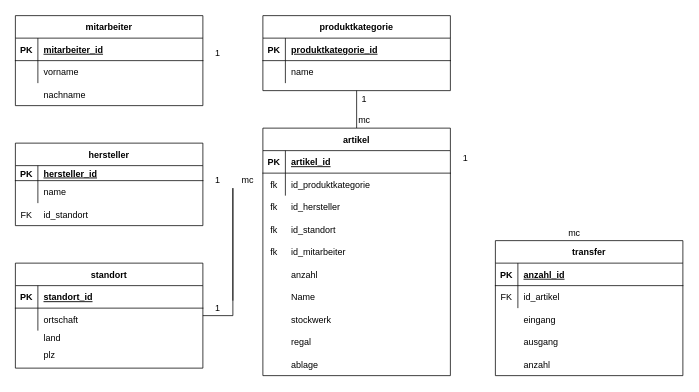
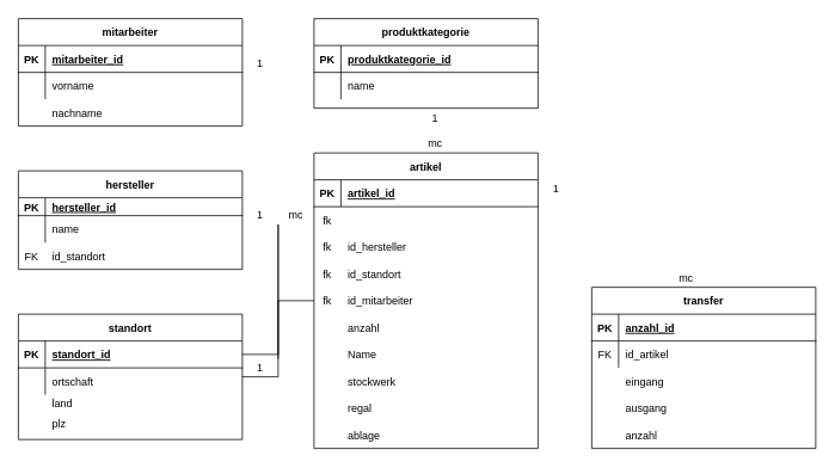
  <mxCell id="0" />
  <mxCell id="1" parent="0" />
  <mxCell id="2" value="fk" style="shape=partialRectangle;overflow=hidden;connectable=0;fillColor=none;top=0;left=0;bottom=0;right=0;horizontal=1;" parent="1" vertex="1"><mxGeometry x="350" y="260" width="30" height="30" as="geometry" /></mxCell>
  <mxCell id="3" value="id_hersteller" style="shape=partialRectangle;overflow=hidden;connectable=0;fillColor=none;top=0;left=0;bottom=0;right=0;align=left;spacingLeft=6;" parent="1" vertex="1"><mxGeometry x="380" y="260" width="220" height="30" as="geometry" /></mxCell>
  <mxCell id="4" value="fk" style="shape=partialRectangle;overflow=hidden;connectable=0;fillColor=none;top=0;left=0;bottom=0;right=0;horizontal=1;" parent="1" vertex="1"><mxGeometry x="350" y="290" width="30" height="30" as="geometry" /></mxCell>
  <mxCell id="5" value="id_standort" style="shape=partialRectangle;overflow=hidden;connectable=0;fillColor=none;top=0;left=0;bottom=0;right=0;align=left;spacingLeft=6;" parent="1" vertex="1"><mxGeometry x="380" y="290" width="220" height="30" as="geometry" /></mxCell>
  <mxCell id="6" value="id_mitarbeiter" style="shape=partialRectangle;overflow=hidden;connectable=0;fillColor=none;top=0;left=0;bottom=0;right=0;align=left;spacingLeft=6;" parent="1" vertex="1"><mxGeometry x="380" y="320" width="220" height="30" as="geometry" /></mxCell>
  <mxCell id="7" value="anzahl" style="shape=partialRectangle;overflow=hidden;connectable=0;fillColor=none;top=0;left=0;bottom=0;right=0;align=left;spacingLeft=6;" parent="1" vertex="1"><mxGeometry x="380" y="350" width="220" height="30" as="geometry" /></mxCell>
  <mxCell id="8" value="name" style="shape=partialRectangle;overflow=hidden;connectable=0;fillColor=none;top=0;left=0;bottom=0;right=0;align=left;spacingLeft=6;" parent="1" vertex="1"><mxGeometry x="50" y="240" width="220" height="30" as="geometry" /></mxCell>
  <mxCell id="9" value="id_standort" style="shape=partialRectangle;overflow=hidden;connectable=0;fillColor=none;top=0;left=0;bottom=0;right=0;align=left;spacingLeft=6;" parent="1" vertex="1"><mxGeometry x="50" y="270" width="220" height="30" as="geometry" /></mxCell>
  <mxCell id="10" value="" style="group" parent="1" vertex="1" connectable="0"><mxGeometry x="660" y="320" width="250" height="180" as="geometry" /></mxCell>
  <mxCell id="11" value="transfer" style="shape=table;startSize=30;container=1;collapsible=1;childLayout=tableLayout;fixedRows=1;rowLines=0;fontStyle=1;align=center;resizeLast=1;" parent="10" vertex="1"><mxGeometry width="250" height="180" as="geometry" /></mxCell>
  <mxCell id="12" value="" style="shape=partialRectangle;collapsible=0;dropTarget=0;pointerEvents=0;fillColor=none;points=[[0,0.5],[1,0.5]];portConstraint=eastwest;top=0;left=0;right=0;bottom=1;" parent="11" vertex="1"><mxGeometry y="30" width="250" height="30" as="geometry" /></mxCell>
  <mxCell id="13" value="PK" style="shape=partialRectangle;overflow=hidden;connectable=0;fillColor=none;top=0;left=0;bottom=0;right=0;fontStyle=1;" parent="12" vertex="1"><mxGeometry width="30" height="30" as="geometry" /></mxCell>
  <mxCell id="14" value="anzahl_id" style="shape=partialRectangle;overflow=hidden;connectable=0;fillColor=none;top=0;left=0;bottom=0;right=0;align=left;spacingLeft=6;fontStyle=5;" parent="12" vertex="1"><mxGeometry x="30" width="220" height="30" as="geometry" /></mxCell>
  <mxCell id="15" value="" style="shape=partialRectangle;collapsible=0;dropTarget=0;pointerEvents=0;fillColor=none;points=[[0,0.5],[1,0.5]];portConstraint=eastwest;top=0;left=0;right=0;bottom=0;" parent="11" vertex="1"><mxGeometry y="60" width="250" height="30" as="geometry" /></mxCell>
  <mxCell id="16" value="FK" style="shape=partialRectangle;overflow=hidden;connectable=0;fillColor=none;top=0;left=0;bottom=0;right=0;" parent="15" vertex="1"><mxGeometry width="30" height="30" as="geometry" /></mxCell>
  <mxCell id="17" value="" style="shape=partialRectangle;overflow=hidden;connectable=0;fillColor=none;top=0;left=0;bottom=0;right=0;align=left;spacingLeft=6;" parent="15" vertex="1"><mxGeometry x="30" width="220" height="30" as="geometry" /></mxCell>
  <mxCell id="18" value="id_artikel" style="shape=partialRectangle;overflow=hidden;connectable=0;fillColor=none;top=0;left=0;bottom=0;right=0;align=left;spacingLeft=6;" parent="10" vertex="1"><mxGeometry x="30" y="60" width="220" height="30" as="geometry" /></mxCell>
  <mxCell id="19" value="eingang" style="shape=partialRectangle;overflow=hidden;connectable=0;fillColor=none;top=0;left=0;bottom=0;right=0;align=left;spacingLeft=6;" parent="10" vertex="1"><mxGeometry x="30" y="90" width="220" height="30" as="geometry" /></mxCell>
  <mxCell id="20" value="ausgang" style="shape=partialRectangle;overflow=hidden;connectable=0;fillColor=none;top=0;left=0;bottom=0;right=0;align=left;spacingLeft=6;" parent="10" vertex="1"><mxGeometry x="30" y="120" width="220" height="30" as="geometry" /></mxCell>
  <mxCell id="21" value="anzahl" style="shape=partialRectangle;overflow=hidden;connectable=0;fillColor=none;top=0;left=0;bottom=0;right=0;align=left;spacingLeft=6;" parent="10" vertex="1"><mxGeometry x="30" y="150" width="220" height="30" as="geometry" /></mxCell>
  <mxCell id="22" value="Name" style="shape=partialRectangle;overflow=hidden;connectable=0;fillColor=none;top=0;left=0;bottom=0;right=0;align=left;spacingLeft=6;" parent="1" vertex="1"><mxGeometry x="380" y="380" width="220" height="30" as="geometry" /></mxCell>
  <mxCell id="23" value="" style="group" parent="1" vertex="1" connectable="0"><mxGeometry x="20" y="350" width="250" height="140" as="geometry" /></mxCell>
  <mxCell id="24" value="" style="group" parent="23" vertex="1" connectable="0"><mxGeometry width="250" height="140" as="geometry" /></mxCell>
  <mxCell id="25" value="standort" style="shape=table;startSize=30;container=1;collapsible=1;childLayout=tableLayout;fixedRows=1;rowLines=0;fontStyle=1;align=center;resizeLast=1;" parent="24" vertex="1"><mxGeometry width="250" height="140" as="geometry" /></mxCell>
  <mxCell id="26" value="" style="shape=partialRectangle;collapsible=0;dropTarget=0;pointerEvents=0;fillColor=none;points=[[0,0.5],[1,0.5]];portConstraint=eastwest;top=0;left=0;right=0;bottom=1;" parent="25" vertex="1"><mxGeometry y="30" width="250" height="30" as="geometry" /></mxCell>
  <mxCell id="27" value="PK" style="shape=partialRectangle;overflow=hidden;connectable=0;fillColor=none;top=0;left=0;bottom=0;right=0;fontStyle=1;" parent="26" vertex="1"><mxGeometry width="30" height="30" as="geometry" /></mxCell>
  <mxCell id="28" value="standort_id" style="shape=partialRectangle;overflow=hidden;connectable=0;fillColor=none;top=0;left=0;bottom=0;right=0;align=left;spacingLeft=6;fontStyle=5;" parent="26" vertex="1"><mxGeometry x="30" width="220" height="30" as="geometry" /></mxCell>
  <mxCell id="29" value="" style="shape=partialRectangle;collapsible=0;dropTarget=0;pointerEvents=0;fillColor=none;points=[[0,0.5],[1,0.5]];portConstraint=eastwest;top=0;left=0;right=0;bottom=0;" parent="25" vertex="1"><mxGeometry y="60" width="250" height="30" as="geometry" /></mxCell>
  <mxCell id="30" value="" style="shape=partialRectangle;overflow=hidden;connectable=0;fillColor=none;top=0;left=0;bottom=0;right=0;" parent="29" vertex="1"><mxGeometry width="30" height="30" as="geometry" /></mxCell>
  <mxCell id="31" value="ortschaft" style="shape=partialRectangle;overflow=hidden;connectable=0;fillColor=none;top=0;left=0;bottom=0;right=0;align=left;spacingLeft=6;" parent="29" vertex="1"><mxGeometry x="30" width="220" height="30" as="geometry" /></mxCell>
  <mxCell id="32" value="plz" style="shape=partialRectangle;overflow=hidden;connectable=0;fillColor=none;top=0;left=0;bottom=0;right=0;align=left;spacingLeft=6;" parent="24" vertex="1"><mxGeometry x="30" y="105" width="220" height="35" as="geometry" /></mxCell>
  <mxCell id="33" value="land" style="shape=partialRectangle;overflow=hidden;connectable=0;fillColor=none;top=0;left=0;bottom=0;right=0;align=left;spacingLeft=6;" parent="24" vertex="1"><mxGeometry x="30" y="85" width="220" height="28" as="geometry" /></mxCell>
  <mxCell id="34" value="nachname" style="shape=partialRectangle;overflow=hidden;connectable=0;fillColor=none;top=0;left=0;bottom=0;right=0;align=left;spacingLeft=6;" parent="1" vertex="1"><mxGeometry x="50" y="110" width="220" height="30" as="geometry" /></mxCell>
  <mxCell id="35" value="fk" style="shape=partialRectangle;overflow=hidden;connectable=0;fillColor=none;top=0;left=0;bottom=0;right=0;horizontal=1;" parent="1" vertex="1"><mxGeometry x="350" y="320" width="30" height="30" as="geometry" /></mxCell>
  <mxCell id="36" value="FK" style="shape=partialRectangle;overflow=hidden;connectable=0;fillColor=none;top=0;left=0;bottom=0;right=0;" parent="1" vertex="1"><mxGeometry x="20" y="270" width="30" height="30" as="geometry" /></mxCell>
  <mxCell id="37" value="stockwerk" style="shape=partialRectangle;overflow=hidden;connectable=0;fillColor=none;top=0;left=0;bottom=0;right=0;align=left;spacingLeft=6;" parent="1" vertex="1"><mxGeometry x="380" y="410" width="220" height="30" as="geometry" /></mxCell>
  <mxCell id="38" value="regal" style="shape=partialRectangle;overflow=hidden;connectable=0;fillColor=none;top=0;left=0;bottom=0;right=0;align=left;spacingLeft=6;" parent="1" vertex="1"><mxGeometry x="380" y="440" width="220" height="30" as="geometry" /></mxCell>
  <mxCell id="39" value="ablage" style="shape=partialRectangle;overflow=hidden;connectable=0;fillColor=none;top=0;left=0;bottom=0;right=0;align=left;spacingLeft=6;" parent="1" vertex="1"><mxGeometry x="380" y="470" width="220" height="30" as="geometry" /></mxCell>
- <mxCell id="40" style="edgeStyle=orthogonalEdgeStyle;rounded=0;orthogonalLoop=1;jettySize=auto;html=1;endArrow=none;endFill=0;" parent="1" source="42" target="57" edge="1"><mxGeometry relative="1" as="geometry" /></mxCell>
+ <mxCell id="40" style="edgeStyle=orthogonalEdgeStyle;rounded=0;orthogonalLoop=1;jettySize=auto;html=1;endArrow=none;endFill=0;" parent="1" source="42" target="28" edge="1"><mxGeometry relative="1" as="geometry" /></mxCell>
  <mxCell id="41" style="edgeStyle=orthogonalEdgeStyle;rounded=0;orthogonalLoop=1;jettySize=auto;html=1;endArrow=none;endFill=0;" parent="1" source="74" target="25" edge="1"><mxGeometry relative="1" as="geometry"><Array as="points"><mxPoint x="310" y="250" /><mxPoint x="310" y="420" /></Array></mxGeometry></mxCell>
  <mxCell id="42" value="artikel" style="shape=table;startSize=30;container=1;collapsible=1;childLayout=tableLayout;fixedRows=1;rowLines=0;fontStyle=1;align=center;resizeLast=1;" parent="1" vertex="1"><mxGeometry x="350" y="170" width="250" height="330" as="geometry" /></mxCell>
  <mxCell id="43" value="" style="shape=partialRectangle;collapsible=0;dropTarget=0;pointerEvents=0;fillColor=none;points=[[0,0.5],[1,0.5]];portConstraint=eastwest;top=0;left=0;right=0;bottom=1;" parent="42" vertex="1"><mxGeometry y="30" width="250" height="30" as="geometry" /></mxCell>
  <mxCell id="44" value="PK" style="shape=partialRectangle;overflow=hidden;connectable=0;fillColor=none;top=0;left=0;bottom=0;right=0;fontStyle=1;" parent="43" vertex="1"><mxGeometry width="30" height="30" as="geometry" /></mxCell>
  <mxCell id="45" value="artikel_id" style="shape=partialRectangle;overflow=hidden;connectable=0;fillColor=none;top=0;left=0;bottom=0;right=0;align=left;spacingLeft=6;fontStyle=5;" parent="43" vertex="1"><mxGeometry x="30" width="220" height="30" as="geometry" /></mxCell>
  <mxCell id="46" value="" style="shape=partialRectangle;collapsible=0;dropTarget=0;pointerEvents=0;fillColor=none;points=[[0,0.5],[1,0.5]];portConstraint=eastwest;top=0;left=0;right=0;bottom=0;" parent="42" vertex="1"><mxGeometry y="60" width="250" height="30" as="geometry" /></mxCell>
  <mxCell id="47" value="fk" style="shape=partialRectangle;overflow=hidden;connectable=0;fillColor=none;top=0;left=0;bottom=0;right=0;horizontal=1;" parent="46" vertex="1"><mxGeometry width="30" height="30" as="geometry" /></mxCell>
- <mxCell id="48" value="id_produktkategorie" style="shape=partialRectangle;overflow=hidden;connectable=0;fillColor=none;top=0;left=0;bottom=0;right=0;align=left;spacingLeft=6;" parent="46" vertex="1"><mxGeometry x="30" width="220" height="30" as="geometry" /></mxCell>
  <mxCell id="49" value="hersteller" style="shape=table;startSize=30;container=1;collapsible=1;childLayout=tableLayout;fixedRows=1;rowLines=0;fontStyle=1;align=center;resizeLast=1;" parent="1" vertex="1"><mxGeometry x="20" y="190" width="250" height="110" as="geometry" /></mxCell>
  <mxCell id="50" value="" style="shape=partialRectangle;collapsible=0;dropTarget=0;pointerEvents=0;fillColor=none;points=[[0,0.5],[1,0.5]];portConstraint=eastwest;top=0;left=0;right=0;bottom=1;" parent="49" vertex="1"><mxGeometry y="30" width="250" height="20" as="geometry" /></mxCell>
  <mxCell id="51" value="PK" style="shape=partialRectangle;overflow=hidden;connectable=0;fillColor=none;top=0;left=0;bottom=0;right=0;fontStyle=1;" parent="50" vertex="1"><mxGeometry width="30" height="20" as="geometry" /></mxCell>
  <mxCell id="52" value="hersteller_id" style="shape=partialRectangle;overflow=hidden;connectable=0;fillColor=none;top=0;left=0;bottom=0;right=0;align=left;spacingLeft=6;fontStyle=5;" parent="50" vertex="1"><mxGeometry x="30" width="220" height="20" as="geometry" /></mxCell>
  <mxCell id="53" value="" style="shape=partialRectangle;collapsible=0;dropTarget=0;pointerEvents=0;fillColor=none;points=[[0,0.5],[1,0.5]];portConstraint=eastwest;top=0;left=0;right=0;bottom=0;" parent="49" vertex="1"><mxGeometry y="50" width="250" height="30" as="geometry" /></mxCell>
  <mxCell id="54" value="" style="shape=partialRectangle;overflow=hidden;connectable=0;fillColor=none;top=0;left=0;bottom=0;right=0;" parent="53" vertex="1"><mxGeometry width="30" height="30" as="geometry" /></mxCell>
  <mxCell id="55" value="" style="shape=partialRectangle;overflow=hidden;connectable=0;fillColor=none;top=0;left=0;bottom=0;right=0;align=left;spacingLeft=6;" parent="53" vertex="1"><mxGeometry x="30" width="220" height="30" as="geometry" /></mxCell>
  <mxCell id="56" value="1&lt;br&gt;&amp;nbsp;&amp;nbsp;&lt;br&gt;mc" style="text;html=1;align=center;verticalAlign=middle;resizable=0;points=[];autosize=1;" parent="1" vertex="1"><mxGeometry x="470" y="120" width="30" height="50" as="geometry" /></mxCell>
  <mxCell id="57" value="produktkategorie" style="shape=table;startSize=30;container=1;collapsible=1;childLayout=tableLayout;fixedRows=1;rowLines=0;fontStyle=1;align=center;resizeLast=1;" parent="1" vertex="1"><mxGeometry x="350" y="20" width="250" height="100.0" as="geometry" /></mxCell>
  <mxCell id="58" value="" style="shape=partialRectangle;collapsible=0;dropTarget=0;pointerEvents=0;fillColor=none;points=[[0,0.5],[1,0.5]];portConstraint=eastwest;top=0;left=0;right=0;bottom=1;" parent="57" vertex="1"><mxGeometry y="30" width="250" height="30" as="geometry" /></mxCell>
  <mxCell id="59" value="PK" style="shape=partialRectangle;overflow=hidden;connectable=0;fillColor=none;top=0;left=0;bottom=0;right=0;fontStyle=1;" parent="58" vertex="1"><mxGeometry width="30" height="30" as="geometry" /></mxCell>
  <mxCell id="60" value="produktkategorie_id" style="shape=partialRectangle;overflow=hidden;connectable=0;fillColor=none;top=0;left=0;bottom=0;right=0;align=left;spacingLeft=6;fontStyle=5;" parent="58" vertex="1"><mxGeometry x="30" width="220" height="30" as="geometry" /></mxCell>
  <mxCell id="61" value="" style="shape=partialRectangle;collapsible=0;dropTarget=0;pointerEvents=0;fillColor=none;points=[[0,0.5],[1,0.5]];portConstraint=eastwest;top=0;left=0;right=0;bottom=0;" parent="57" vertex="1"><mxGeometry y="60" width="250" height="30" as="geometry" /></mxCell>
  <mxCell id="62" value="" style="shape=partialRectangle;overflow=hidden;connectable=0;fillColor=none;top=0;left=0;bottom=0;right=0;" parent="61" vertex="1"><mxGeometry width="30" height="30" as="geometry" /></mxCell>
  <mxCell id="63" value="name" style="shape=partialRectangle;overflow=hidden;connectable=0;fillColor=none;top=0;left=0;bottom=0;right=0;align=left;spacingLeft=6;" parent="61" vertex="1"><mxGeometry x="30" width="220" height="30" as="geometry" /></mxCell>
  <mxCell id="64" value="1" style="text;html=1;strokeColor=none;fillColor=none;align=center;verticalAlign=middle;whiteSpace=wrap;rounded=0;" parent="1" vertex="1"><mxGeometry x="270" y="60" width="40" height="20" as="geometry" /></mxCell>
  <mxCell id="65" value="mc" style="text;html=1;strokeColor=none;fillColor=none;align=center;verticalAlign=middle;whiteSpace=wrap;rounded=0;" parent="1" vertex="1"><mxGeometry x="310" y="230" width="40" height="20" as="geometry" /></mxCell>
  <mxCell id="66" value="mitarbeiter" style="shape=table;startSize=30;container=1;collapsible=1;childLayout=tableLayout;fixedRows=1;rowLines=0;fontStyle=1;align=center;resizeLast=1;" parent="1" vertex="1"><mxGeometry x="20" y="20" width="250" height="120" as="geometry" /></mxCell>
  <mxCell id="67" value="" style="shape=partialRectangle;collapsible=0;dropTarget=0;pointerEvents=0;fillColor=none;points=[[0,0.5],[1,0.5]];portConstraint=eastwest;top=0;left=0;right=0;bottom=1;" parent="66" vertex="1"><mxGeometry y="30" width="250" height="30" as="geometry" /></mxCell>
  <mxCell id="68" value="PK" style="shape=partialRectangle;overflow=hidden;connectable=0;fillColor=none;top=0;left=0;bottom=0;right=0;fontStyle=1;" parent="67" vertex="1"><mxGeometry width="30" height="30" as="geometry" /></mxCell>
  <mxCell id="69" value="mitarbeiter_id" style="shape=partialRectangle;overflow=hidden;connectable=0;fillColor=none;top=0;left=0;bottom=0;right=0;align=left;spacingLeft=6;fontStyle=5;" parent="67" vertex="1"><mxGeometry x="30" width="220" height="30" as="geometry" /></mxCell>
  <mxCell id="70" value="" style="shape=partialRectangle;collapsible=0;dropTarget=0;pointerEvents=0;fillColor=none;points=[[0,0.5],[1,0.5]];portConstraint=eastwest;top=0;left=0;right=0;bottom=0;" parent="66" vertex="1"><mxGeometry y="60" width="250" height="30" as="geometry" /></mxCell>
  <mxCell id="71" value="" style="shape=partialRectangle;overflow=hidden;connectable=0;fillColor=none;top=0;left=0;bottom=0;right=0;" parent="70" vertex="1"><mxGeometry width="30" height="30" as="geometry" /></mxCell>
  <mxCell id="72" value="vorname" style="shape=partialRectangle;overflow=hidden;connectable=0;fillColor=none;top=0;left=0;bottom=0;right=0;align=left;spacingLeft=6;" parent="70" vertex="1"><mxGeometry x="30" width="220" height="30" as="geometry" /></mxCell>
  <mxCell id="73" value="1" style="text;html=1;strokeColor=none;fillColor=none;align=center;verticalAlign=middle;whiteSpace=wrap;rounded=0;" parent="1" vertex="1"><mxGeometry x="270" y="230" width="40" height="20" as="geometry" /></mxCell>
  <mxCell id="74" value="1" style="text;html=1;strokeColor=none;fillColor=none;align=center;verticalAlign=middle;whiteSpace=wrap;rounded=0;" parent="1" vertex="1"><mxGeometry x="270" y="400" width="40" height="20" as="geometry" /></mxCell>
  <mxCell id="75" value="mc" style="text;html=1;align=center;verticalAlign=middle;resizable=0;points=[];autosize=1;" vertex="1" parent="1"><mxGeometry x="750" y="300" width="30" height="20" as="geometry" /></mxCell>
  <mxCell id="76" value="1" style="text;html=1;align=center;verticalAlign=middle;resizable=0;points=[];autosize=1;" vertex="1" parent="1"><mxGeometry x="610" y="200" width="20" height="20" as="geometry" /></mxCell>
